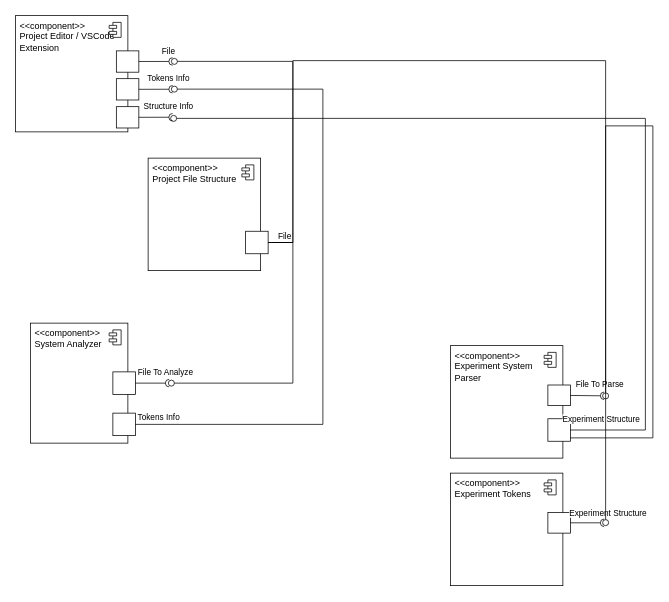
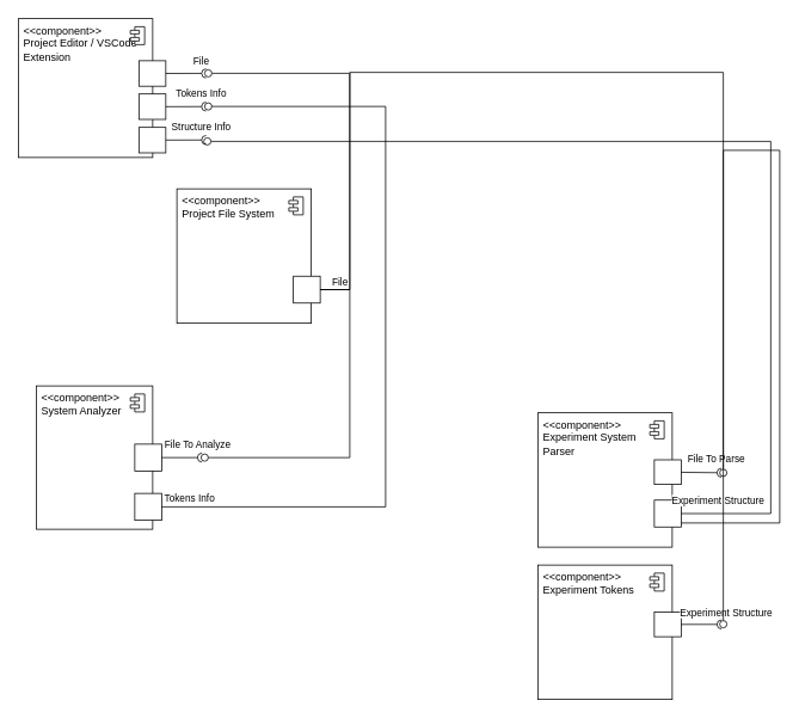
  <mxCell id="0" />
  <mxCell id="1" parent="0" />
  <mxCell id="2" value="&#10;" style="fontStyle=1;align=center;verticalAlign=top;childLayout=stackLayout;horizontal=1;horizontalStack=0;resizeParent=1;resizeParentMax=0;resizeLast=0;marginBottom=0;container=0;" vertex="1" parent="1"><mxGeometry x="40" y="430" width="130" height="160" as="geometry" /></mxCell>
  <mxCell id="3" value="" style="html=1;rounded=0;" vertex="1" parent="1"><mxGeometry x="150" y="495" width="30" height="30" as="geometry" /></mxCell>
  <mxCell id="4" value="" style="endArrow=none;html=1;rounded=0;align=center;verticalAlign=top;endFill=0;labelBackgroundColor=none;endSize=2;" edge="1" parent="1" source="3" target="6"><mxGeometry relative="1" as="geometry" /></mxCell>
  <mxCell id="5" value="File To Analyze" style="edgeLabel;html=1;align=center;verticalAlign=middle;resizable=0;points=[];" connectable="0" vertex="1" parent="4"><mxGeometry x="-0.13" relative="1" as="geometry"><mxPoint x="22" y="-15" as="offset" /></mxGeometry></mxCell>
  <mxCell id="6" value="" style="shape=requiredInterface;html=1;fontSize=11;align=center;fillColor=none;points=[];aspect=fixed;resizable=0;verticalAlign=bottom;labelPosition=center;verticalLabelPosition=top;flipH=1;" vertex="1" parent="1"><mxGeometry x="220" y="505" width="5" height="10" as="geometry" /></mxCell>
  <mxCell id="7" value="" style="html=1;rounded=0;" vertex="1" parent="1"><mxGeometry x="150" y="550" width="30" height="30" as="geometry" /></mxCell>
  <mxCell id="8" value="" style="endArrow=none;html=1;rounded=0;align=center;verticalAlign=top;endFill=0;labelBackgroundColor=none;endSize=2;edgeStyle=orthogonalEdgeStyle;" edge="1" parent="1" source="7" target="9"><mxGeometry relative="1" as="geometry"><Array as="points"><mxPoint x="430" y="565" /><mxPoint x="430" y="118" /></Array></mxGeometry></mxCell>
  <mxCell id="9" value="" style="ellipse;html=1;fontSize=11;align=center;fillColor=none;points=[];aspect=fixed;resizable=0;verticalAlign=bottom;labelPosition=center;verticalLabelPosition=top;flipH=1;" vertex="1" parent="1"><mxGeometry x="228" y="114" width="8" height="8" as="geometry" /></mxCell>
  <mxCell id="10" value="Tokens Info" style="edgeLabel;html=1;align=center;verticalAlign=middle;resizable=0;points=[];" connectable="0" vertex="1" parent="1"><mxGeometry x="219.999" y="495" as="geometry"><mxPoint x="-9" y="60" as="offset" /></mxGeometry></mxCell>
  <mxCell id="11" value="&amp;lt;&amp;lt;component&amp;gt;&amp;gt;&lt;div&gt;System Analyzer&lt;/div&gt;" style="html=1;align=left;spacingLeft=4;verticalAlign=top;strokeColor=none;fillColor=none;whiteSpace=wrap;" vertex="1" parent="1"><mxGeometry x="40" y="430" width="130" height="40" as="geometry" /></mxCell>
  <mxCell id="12" value="" style="shape=module;jettyWidth=10;jettyHeight=4;" vertex="1" parent="11"><mxGeometry x="1" width="16" height="20" relative="1" as="geometry"><mxPoint x="-25" y="9" as="offset" /></mxGeometry></mxCell>
  <mxCell id="13" value="" style="group" connectable="0" vertex="1" parent="1"><mxGeometry x="600" y="460" width="209.619" height="150" as="geometry" /></mxCell>
  <mxCell id="14" value="&#10;" style="fontStyle=1;align=center;verticalAlign=top;childLayout=stackLayout;horizontal=1;horizontalStack=0;resizeParent=1;resizeParentMax=0;resizeLast=0;marginBottom=0;container=0;" vertex="1" parent="13"><mxGeometry width="150" height="150" as="geometry" /></mxCell>
  <mxCell id="15" value="&amp;lt;&amp;lt;component&amp;gt;&amp;gt;&lt;div&gt;Experiment System Parser&amp;nbsp;&lt;/div&gt;" style="html=1;align=left;spacingLeft=4;verticalAlign=top;strokeColor=none;fillColor=none;whiteSpace=wrap;" vertex="1" parent="13"><mxGeometry width="150" height="37.5" as="geometry" /></mxCell>
  <mxCell id="16" value="" style="shape=module;jettyWidth=10;jettyHeight=4;" vertex="1" parent="15"><mxGeometry x="1" width="16" height="20" relative="1" as="geometry"><mxPoint x="-25" y="9" as="offset" /></mxGeometry></mxCell>
  <mxCell id="17" value="" style="html=1;rounded=0;" vertex="1" parent="13"><mxGeometry x="130" y="52.5" width="30" height="27.5" as="geometry" /></mxCell>
  <mxCell id="18" value="" style="html=1;rounded=0;" vertex="1" parent="13"><mxGeometry x="130" y="97.5" width="30" height="30" as="geometry" /></mxCell>
  <mxCell id="19" value="Experiment Structure" style="edgeLabel;html=1;align=center;verticalAlign=middle;resizable=0;points=[];" connectable="0" vertex="1" parent="13"><mxGeometry x="209.619" y="37.5" as="geometry"><mxPoint x="-9" y="60" as="offset" /></mxGeometry></mxCell>
  <mxCell id="20" value="" style="endArrow=none;html=1;rounded=0;align=center;verticalAlign=top;endFill=0;labelBackgroundColor=none;endSize=2;" edge="1" parent="1" source="17" target="22"><mxGeometry relative="1" as="geometry" /></mxCell>
  <mxCell id="21" value="File To Parse" style="edgeLabel;html=1;align=center;verticalAlign=middle;resizable=0;points=[];" connectable="0" vertex="1" parent="20"><mxGeometry x="-0.13" relative="1" as="geometry"><mxPoint x="22" y="-15" as="offset" /></mxGeometry></mxCell>
  <mxCell id="22" value="" style="shape=requiredInterface;html=1;fontSize=11;align=center;fillColor=none;points=[];aspect=fixed;resizable=0;verticalAlign=bottom;labelPosition=center;verticalLabelPosition=top;flipH=1;" vertex="1" parent="1"><mxGeometry x="800" y="521.91" width="5" height="10" as="geometry" /></mxCell>
  <mxCell id="23" value="" style="group" connectable="0" vertex="1" parent="1"><mxGeometry x="197" width="209.619" height="150" as="geometry" y="210" /></mxCell>
  <mxCell id="24" value="&#10;" style="fontStyle=1;align=center;verticalAlign=top;childLayout=stackLayout;horizontal=1;horizontalStack=0;resizeParent=1;resizeParentMax=0;resizeLast=0;marginBottom=0;container=0;" vertex="1" parent="23"><mxGeometry width="150" height="150" as="geometry" /></mxCell>
- <mxCell id="25" value="&amp;lt;&amp;lt;component&amp;gt;&amp;gt;&lt;div&gt;Project File Structure&amp;nbsp;&lt;/div&gt;" style="html=1;align=left;spacingLeft=4;verticalAlign=top;strokeColor=none;fillColor=none;whiteSpace=wrap;" vertex="1" parent="23"><mxGeometry width="150" height="37.5" as="geometry" /></mxCell>
+ <mxCell id="25" value="&amp;lt;&amp;lt;component&amp;gt;&amp;gt;&lt;div&gt;Project File System&amp;nbsp;&lt;/div&gt;" style="html=1;align=left;spacingLeft=4;verticalAlign=top;strokeColor=none;fillColor=none;whiteSpace=wrap;" vertex="1" parent="23"><mxGeometry width="150" height="37.5" as="geometry" /></mxCell>
  <mxCell id="26" value="" style="shape=module;jettyWidth=10;jettyHeight=4;" vertex="1" parent="25"><mxGeometry x="1" width="16" height="20" relative="1" as="geometry"><mxPoint x="-25" y="9" as="offset" /></mxGeometry></mxCell>
  <mxCell id="27" value="" style="html=1;rounded=0;" vertex="1" parent="23"><mxGeometry x="130" y="97.5" width="30" height="30" as="geometry" /></mxCell>
  <mxCell id="28" value="File" style="edgeLabel;html=1;align=center;verticalAlign=middle;resizable=0;points=[];" connectable="0" vertex="1" parent="23"><mxGeometry x="209.619" y="37.5" as="geometry"><mxPoint x="-28" y="66" as="offset" /></mxGeometry></mxCell>
  <mxCell id="29" value="" style="ellipse;html=1;fontSize=11;align=center;fillColor=none;points=[];aspect=fixed;resizable=0;verticalAlign=bottom;labelPosition=center;verticalLabelPosition=top;flipH=1;" vertex="1" parent="1"><mxGeometry x="224" y="506" width="8" height="8" as="geometry" /></mxCell>
  <mxCell id="30" value="" style="endArrow=none;html=1;rounded=0;align=center;verticalAlign=top;endFill=0;labelBackgroundColor=none;endSize=2;edgeStyle=orthogonalEdgeStyle;" edge="1" parent="1" source="27" target="29"><mxGeometry relative="1" as="geometry"><Array as="points"><mxPoint x="390" y="323" /><mxPoint x="390" y="510" /></Array></mxGeometry></mxCell>
  <mxCell id="31" value="" style="group" connectable="0" vertex="1" parent="1"><mxGeometry x="20" y="50" width="209.62" height="155" as="geometry" /></mxCell>
  <mxCell id="32" value="&#10;" style="fontStyle=1;align=center;verticalAlign=top;childLayout=stackLayout;horizontal=1;horizontalStack=0;resizeParent=1;resizeParentMax=0;resizeLast=0;marginBottom=0;container=0;" vertex="1" parent="31"><mxGeometry y="-30" width="150" height="155.0" as="geometry" /></mxCell>
  <mxCell id="33" value="&amp;lt;&amp;lt;component&amp;gt;&amp;gt;&lt;div&gt;Project Editor / VSCode Extension&amp;nbsp;&lt;/div&gt;" style="html=1;align=left;spacingLeft=4;verticalAlign=top;strokeColor=none;fillColor=none;whiteSpace=wrap;" vertex="1" parent="31"><mxGeometry y="-30" width="150" height="38.75" as="geometry" /></mxCell>
  <mxCell id="34" value="" style="shape=module;jettyWidth=10;jettyHeight=4;" vertex="1" parent="33"><mxGeometry x="1" width="16" height="20" relative="1" as="geometry"><mxPoint x="-25" y="9" as="offset" /></mxGeometry></mxCell>
  <mxCell id="35" value="" style="html=1;rounded=0;" vertex="1" parent="31"><mxGeometry x="134.62" y="16.997" width="30" height="28.417" as="geometry" /></mxCell>
  <mxCell id="36" value="" style="endArrow=none;html=1;rounded=0;align=center;verticalAlign=top;endFill=0;labelBackgroundColor=none;endSize=2;" edge="1" parent="31" source="35" target="38"><mxGeometry relative="1" as="geometry" /></mxCell>
  <mxCell id="37" value="File" style="edgeLabel;html=1;align=center;verticalAlign=middle;resizable=0;points=[];" connectable="0" vertex="1" parent="36"><mxGeometry x="-0.13" relative="1" as="geometry"><mxPoint x="22" y="-15" as="offset" /></mxGeometry></mxCell>
  <mxCell id="38" value="" style="shape=requiredInterface;html=1;fontSize=11;align=center;fillColor=none;points=[];aspect=fixed;resizable=0;verticalAlign=bottom;labelPosition=center;verticalLabelPosition=top;flipH=1;" vertex="1" parent="31"><mxGeometry x="204.62" y="26.08" width="5" height="10" as="geometry" /></mxCell>
  <mxCell id="39" value="" style="html=1;rounded=0;" vertex="1" parent="31"><mxGeometry x="134.62" y="54.073" width="30" height="28.417" as="geometry" /></mxCell>
  <mxCell id="40" value="" style="endArrow=none;html=1;rounded=0;align=center;verticalAlign=top;endFill=0;labelBackgroundColor=none;endSize=2;" edge="1" parent="31" source="39" target="42"><mxGeometry relative="1" as="geometry" /></mxCell>
  <mxCell id="41" value="Tokens Info" style="edgeLabel;html=1;align=center;verticalAlign=middle;resizable=0;points=[];" connectable="0" vertex="1" parent="40"><mxGeometry x="-0.13" relative="1" as="geometry"><mxPoint x="22" y="-15" as="offset" /></mxGeometry></mxCell>
  <mxCell id="42" value="" style="shape=requiredInterface;html=1;fontSize=11;align=center;fillColor=none;points=[];aspect=fixed;resizable=0;verticalAlign=bottom;labelPosition=center;verticalLabelPosition=top;flipH=1;" vertex="1" parent="31"><mxGeometry x="204.62" y="63.156" width="5" height="10" as="geometry" /></mxCell>
  <mxCell id="43" value="" style="html=1;rounded=0;" vertex="1" parent="31"><mxGeometry x="134.62" y="91.397" width="30" height="28.417" as="geometry" /></mxCell>
  <mxCell id="44" value="" style="endArrow=none;html=1;rounded=0;align=center;verticalAlign=top;endFill=0;labelBackgroundColor=none;endSize=2;" edge="1" parent="31" source="43" target="46"><mxGeometry relative="1" as="geometry" /></mxCell>
  <mxCell id="45" value="Structure Info" style="edgeLabel;html=1;align=center;verticalAlign=middle;resizable=0;points=[];" connectable="0" vertex="1" parent="44"><mxGeometry x="-0.13" relative="1" as="geometry"><mxPoint x="22" y="-15" as="offset" /></mxGeometry></mxCell>
  <mxCell id="46" value="" style="shape=requiredInterface;html=1;fontSize=11;align=center;fillColor=none;points=[];aspect=fixed;resizable=0;verticalAlign=bottom;labelPosition=center;verticalLabelPosition=top;flipH=1;" vertex="1" parent="31"><mxGeometry x="204.62" y="100.48" width="5" height="10" as="geometry" /></mxCell>
  <mxCell id="47" value="" style="ellipse;html=1;fontSize=11;align=center;fillColor=none;points=[];aspect=fixed;resizable=0;verticalAlign=bottom;labelPosition=center;verticalLabelPosition=top;flipH=1;" vertex="1" parent="1"><mxGeometry x="228" y="77" width="8" height="8" as="geometry" /></mxCell>
  <mxCell id="48" value="" style="endArrow=none;html=1;rounded=0;align=center;verticalAlign=top;endFill=0;labelBackgroundColor=none;endSize=2;edgeStyle=orthogonalEdgeStyle;exitX=1;exitY=0.5;exitDx=0;exitDy=0;" edge="1" parent="1" source="27" target="47"><mxGeometry relative="1" as="geometry"><mxPoint x="367" y="333" as="sourcePoint" /><Array as="points"><mxPoint x="390" y="323" /><mxPoint x="390" y="81" /></Array></mxGeometry></mxCell>
  <mxCell id="49" value="" style="ellipse;html=1;fontSize=11;align=center;fillColor=none;points=[];aspect=fixed;resizable=0;verticalAlign=bottom;labelPosition=center;verticalLabelPosition=top;flipH=1;" vertex="1" parent="1"><mxGeometry x="803" y="523" width="8" height="8" as="geometry" /></mxCell>
  <mxCell id="50" value="" style="endArrow=none;html=1;rounded=0;align=center;verticalAlign=top;endFill=0;labelBackgroundColor=none;endSize=2;edgeStyle=orthogonalEdgeStyle;exitX=1;exitY=0.5;exitDx=0;exitDy=0;" edge="1" parent="1" source="27" target="49"><mxGeometry relative="1" as="geometry"><mxPoint x="367" y="333" as="sourcePoint" /><Array as="points"><mxPoint x="390" y="323" /><mxPoint x="390" y="80" /><mxPoint x="807" y="80" /></Array></mxGeometry></mxCell>
  <mxCell id="51" value="" style="ellipse;html=1;fontSize=11;align=center;fillColor=none;points=[];aspect=fixed;resizable=0;verticalAlign=bottom;labelPosition=center;verticalLabelPosition=top;flipH=1;" vertex="1" parent="1"><mxGeometry x="227" y="153" width="8" height="8" as="geometry" /></mxCell>
  <mxCell id="52" value="" style="endArrow=none;html=1;rounded=0;align=center;verticalAlign=top;endFill=0;labelBackgroundColor=none;endSize=2;edgeStyle=orthogonalEdgeStyle;" edge="1" parent="1" source="18" target="51"><mxGeometry relative="1" as="geometry"><Array as="points"><mxPoint x="860" y="573" /><mxPoint x="860" y="157" /></Array></mxGeometry></mxCell>
  <mxCell id="53" value="" style="group" connectable="0" vertex="1" parent="1"><mxGeometry x="600" y="630" width="209.619" height="150" as="geometry" /></mxCell>
  <mxCell id="54" value="&#10;" style="fontStyle=1;align=center;verticalAlign=top;childLayout=stackLayout;horizontal=1;horizontalStack=0;resizeParent=1;resizeParentMax=0;resizeLast=0;marginBottom=0;container=0;" vertex="1" parent="53"><mxGeometry width="150" height="150" as="geometry" /></mxCell>
  <mxCell id="55" value="&amp;lt;&amp;lt;component&amp;gt;&amp;gt;&lt;div&gt;Experiment Tokens&lt;/div&gt;" style="html=1;align=left;spacingLeft=4;verticalAlign=top;strokeColor=none;fillColor=none;whiteSpace=wrap;" vertex="1" parent="53"><mxGeometry width="150" height="37.5" as="geometry" /></mxCell>
  <mxCell id="56" value="" style="shape=module;jettyWidth=10;jettyHeight=4;" vertex="1" parent="55"><mxGeometry x="1" width="16" height="20" relative="1" as="geometry"><mxPoint x="-25" y="9" as="offset" /></mxGeometry></mxCell>
  <mxCell id="57" value="" style="html=1;rounded=0;" vertex="1" parent="53"><mxGeometry x="130" y="52.5" width="30" height="27.5" as="geometry" /></mxCell>
  <mxCell id="58" value="" style="endArrow=none;html=1;rounded=0;align=center;verticalAlign=top;endFill=0;labelBackgroundColor=none;endSize=2;" edge="1" parent="53" source="57" target="60"><mxGeometry relative="1" as="geometry"><mxPoint x="160" y="65.34" as="sourcePoint" /></mxGeometry></mxCell>
  <mxCell id="59" value="Experiment Structure" style="edgeLabel;html=1;align=center;verticalAlign=middle;resizable=0;points=[];" connectable="0" vertex="1" parent="58"><mxGeometry x="-0.13" relative="1" as="geometry"><mxPoint x="32" y="-14" as="offset" /></mxGeometry></mxCell>
  <mxCell id="60" value="" style="shape=requiredInterface;html=1;fontSize=11;align=center;fillColor=none;points=[];aspect=fixed;resizable=0;verticalAlign=bottom;labelPosition=center;verticalLabelPosition=top;flipH=1;" vertex="1" parent="53"><mxGeometry x="200" y="61.25" width="5" height="10" as="geometry" /></mxCell>
  <mxCell id="61" value="" style="ellipse;html=1;fontSize=11;align=center;fillColor=none;points=[];aspect=fixed;resizable=0;verticalAlign=bottom;labelPosition=center;verticalLabelPosition=top;flipH=1;" vertex="1" parent="1"><mxGeometry x="803" y="692" width="8" height="8" as="geometry" /></mxCell>
  <mxCell id="62" value="" style="endArrow=none;html=1;rounded=0;align=center;verticalAlign=top;endFill=0;labelBackgroundColor=none;endSize=2;edgeStyle=orthogonalEdgeStyle;" edge="1" parent="1" target="61"><mxGeometry relative="1" as="geometry"><mxPoint x="760" y="583" as="sourcePoint" /><Array as="points"><mxPoint x="870" y="583" /><mxPoint x="870" y="167" /></Array></mxGeometry></mxCell>
